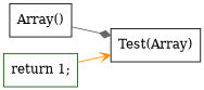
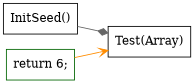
  digraph {
    rankdir=LR
    node [color=black shape=box]
-   n1 [label="Array()"]
+   n1 [label="InitSeed()"]
    n2 [label="Test(Array)"]
-   n3 [color=darkgreen label="return 1;"]
+   n3 [color=darkgreen label="return 6;"]
    n1 -> n2 [arrowhead=diamond color=gray40]
    n3 -> n2 [arrowhead=vee color=darkorange]
  }
